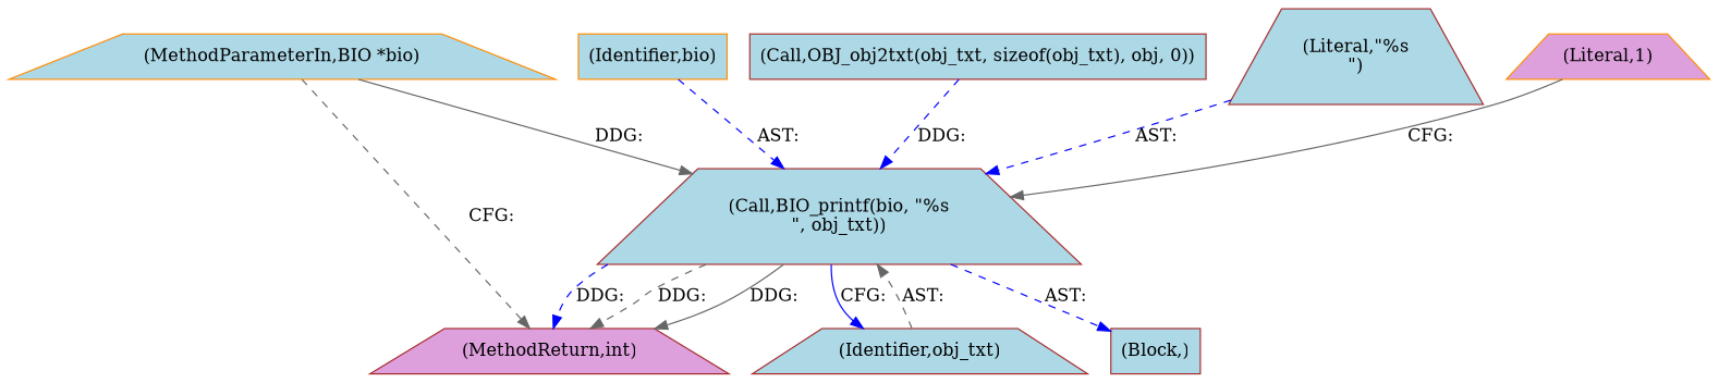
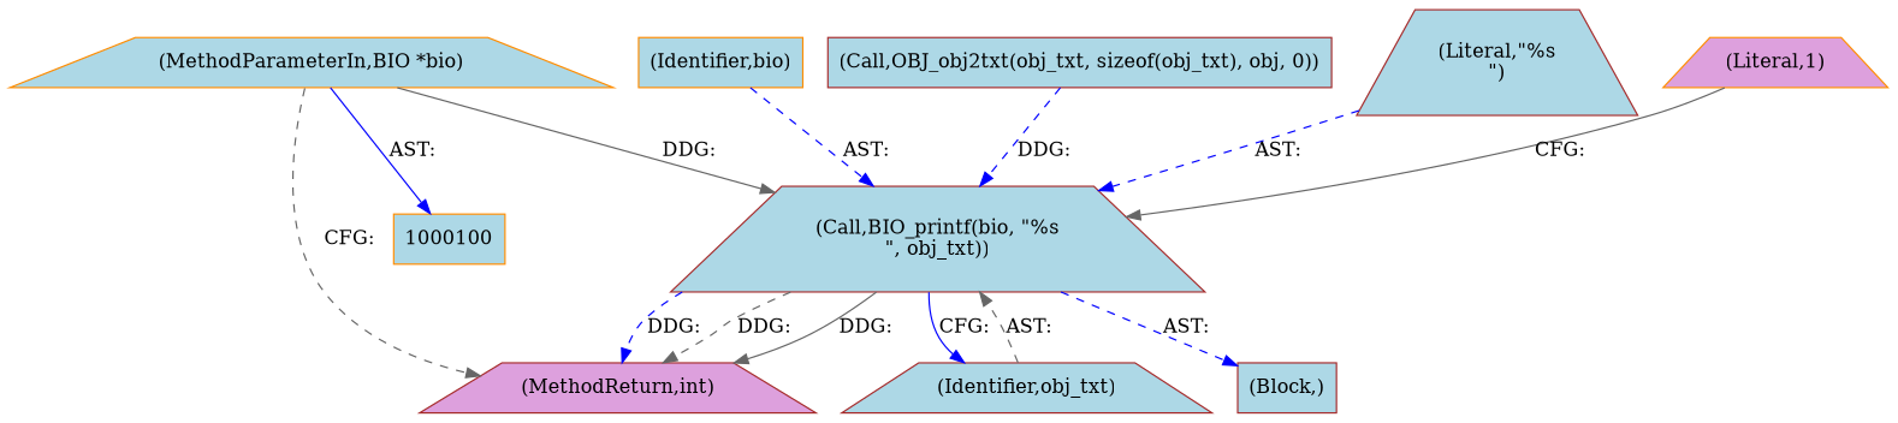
  digraph {
    node [color=brown fillcolor=lightblue shape=trapezium style=filled]
    edge [color=blue style=dashed]
    n1 [color=darkorange label="(MethodParameterIn,BIO *bio)"]
    n2 [label="(Call,BIO_printf(bio, \"%s\n\", obj_txt))"]
    n3 [fillcolor=plum label="(MethodReturn,int)"]
+   1000100 [color=darkorange shape=box]
    n5 [label="(Identifier,obj_txt)"]
    n6 [label="(Block,)" shape=box]
    n7 [color=darkorange label="(Identifier,bio)" shape=box]
    n8 [label="(Call,OBJ_obj2txt(obj_txt, sizeof(obj_txt), obj, 0))" shape=box]
    n9 [label="(Literal,\"%s\n\")"]
    n10 [color=darkorange fillcolor=plum label="(Literal,1)"]
    n1 -> n2 [color=gray40 label="DDG: " style=solid]
    n1 -> n3 [color=gray40 label="CFG: "]
+   n1 -> 1000100 [label="AST: " style=solid]
    n2 -> n3 [color=gray40 label="DDG: " style=solid]
    n2 -> n3 [label="DDG: "]
    n2 -> n3 [color=gray40 label="DDG: "]
    n2 -> n5 [label="CFG: " style=solid]
    n2 -> n6 [label="AST: "]
    n5 -> n2 [color=gray40 label="AST: "]
    n7 -> n2 [label="AST: "]
    n8 -> n2 [label="DDG: "]
    n9 -> n2 [label="AST: "]
    n10 -> n2 [color=gray40 label="CFG: " style=solid]
  }
